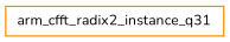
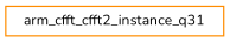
  digraph {
    rankdir=LR
    fontname=Nunito
-   n1 [color=darkorange fillcolor=white fontname=Nunito fontsize=10 height=0.2 label=arm_cfft_radix2_instance_q31 shape=record style=filled width=0.4]
+   n1 [color=darkorange fillcolor=white fontname=Nunito fontsize=10 height=0.2 label=arm_cfft_cfft2_instance_q31 shape=record style=filled width=0.4]
  }
